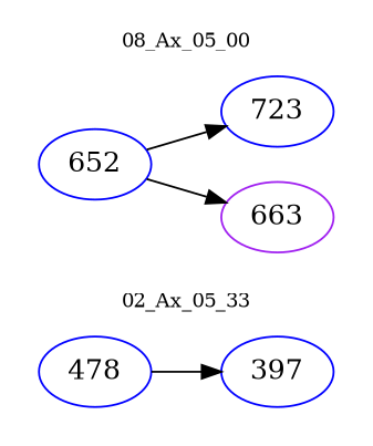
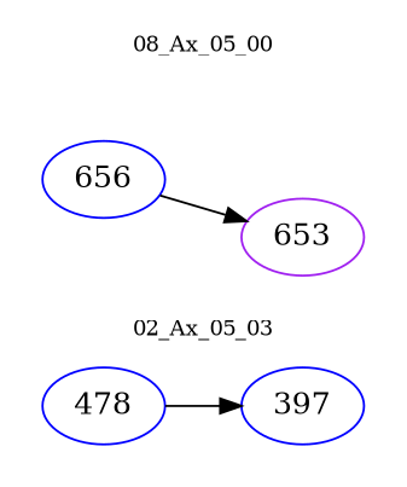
  digraph {
    rankdir=LR
    node [color=blue]
    edge [color=black]
    n1 [label=478]
    n2 [label=397]
-   n3 [label=652]
-   n4 [color=purple label=663]
-   n5 [label=723]
+   n3 [label=656]
+   n4 [color=purple label=653]
    subgraph cluster_1 {
      color=white
      fontsize=10
-     label="02_Ax_05_33"
+     label="02_Ax_05_03"
      n1
      n2
    }
    subgraph cluster_2 {
      color=white
      fontsize=10
      label="08_Ax_05_00"
      n3
      n4
-     n5
    }
    n1 -> n2
    n3 -> n4
-   n3 -> n5
  }
